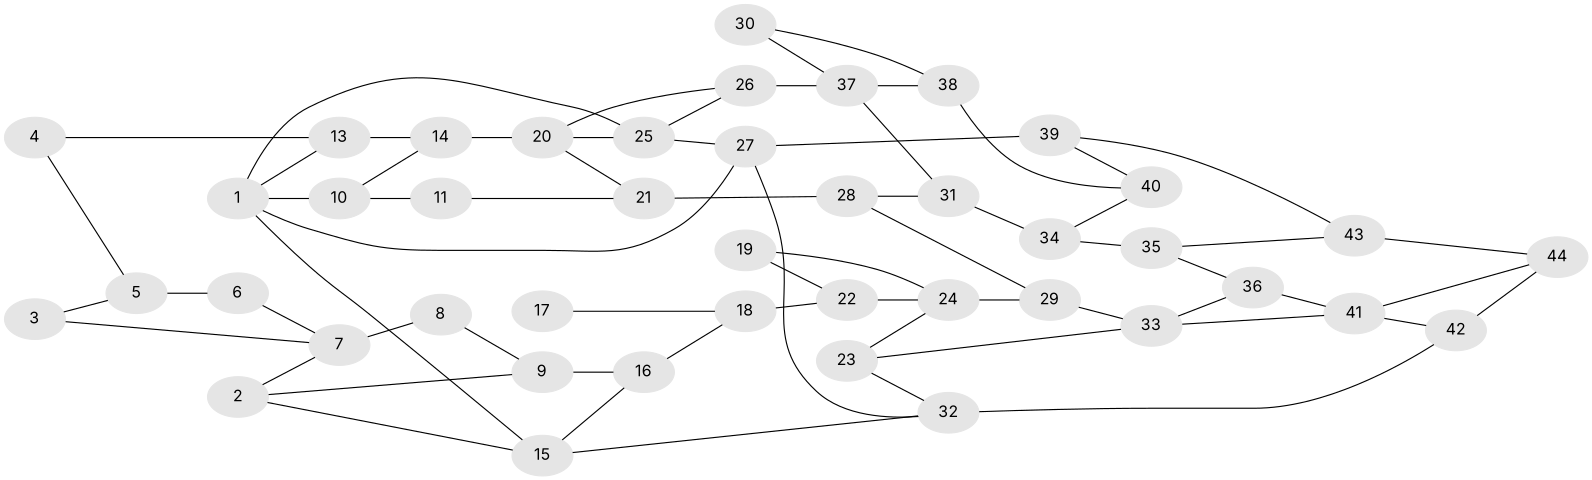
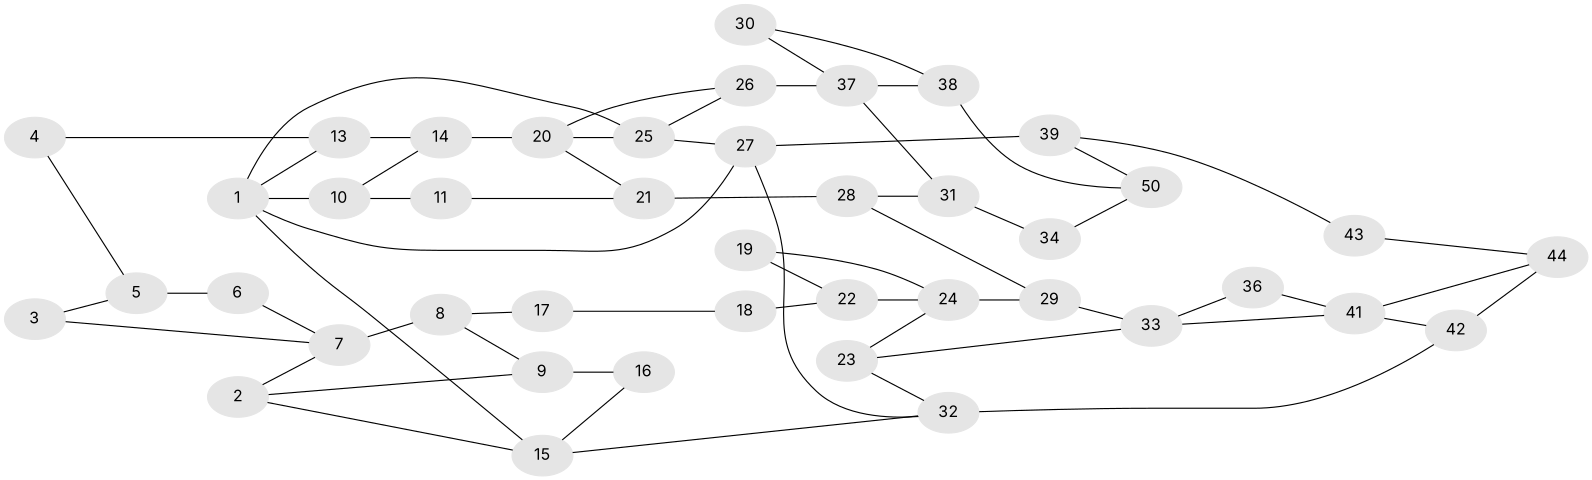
  graph {
    fontname=Inter
    rankdir=LR
    node [color=gray90 fontname=Inter style=filled]
    edge [fontname=Inter weight=1.0]
    1
    13
    15
    25
    27
    10
    14
    16
    32
    26
    39
    2
    7
    9
    8
    3
    5
    6
    4
    11
    17
    18
    21
    20
    28
    19
    22
    24
    42
    29
    37
    31
    23
    33
    36
    41
    38
-   40
+   40 [label=50]
    43
    34
    30
-   35
    44
    1 -- 13
    1 -- 15
    1 -- 25
    1 -- 27
    1 -- 10
    13 -- 14
    15 -- 16
    15 -- 32 [weight=2.0]
    25 -- 27
    25 -- 26
    27 -- 32
    27 -- 39
    10 -- 14
    10 -- 11
    14 -- 20
-   16 -- 18
    32 -- 42
    26 -- 37
    39 -- 40
    39 -- 43
    2 -- 15
    2 -- 7
    2 -- 9
    7 -- 8
    9 -- 16
    8 -- 9
+   8 -- 17 [weight=2.0]
    3 -- 7
    3 -- 5
    5 -- 6
    6 -- 7
    4 -- 13 [weight=2.0]
    4 -- 5
    11 -- 21
    17 -- 18
    18 -- 22 [weight=2.0]
    21 -- 28
    20 -- 25
    20 -- 26
    20 -- 21
    28 -- 29
    28 -- 31
    19 -- 22
    19 -- 24
    22 -- 24
    24 -- 29
    42 -- 44
    29 -- 33
    37 -- 31
    37 -- 38
    31 -- 34
    23 -- 32
    23 -- 24
    23 -- 33
    33 -- 36
    33 -- 41
    36 -- 41
    41 -- 42
    41 -- 44
    38 -- 40
    43 -- 44 [weight=2.0]
    34 -- 40
-   34 -- 35
    30 -- 37
    30 -- 38
-   35 -- 36
-   35 -- 43
  }
